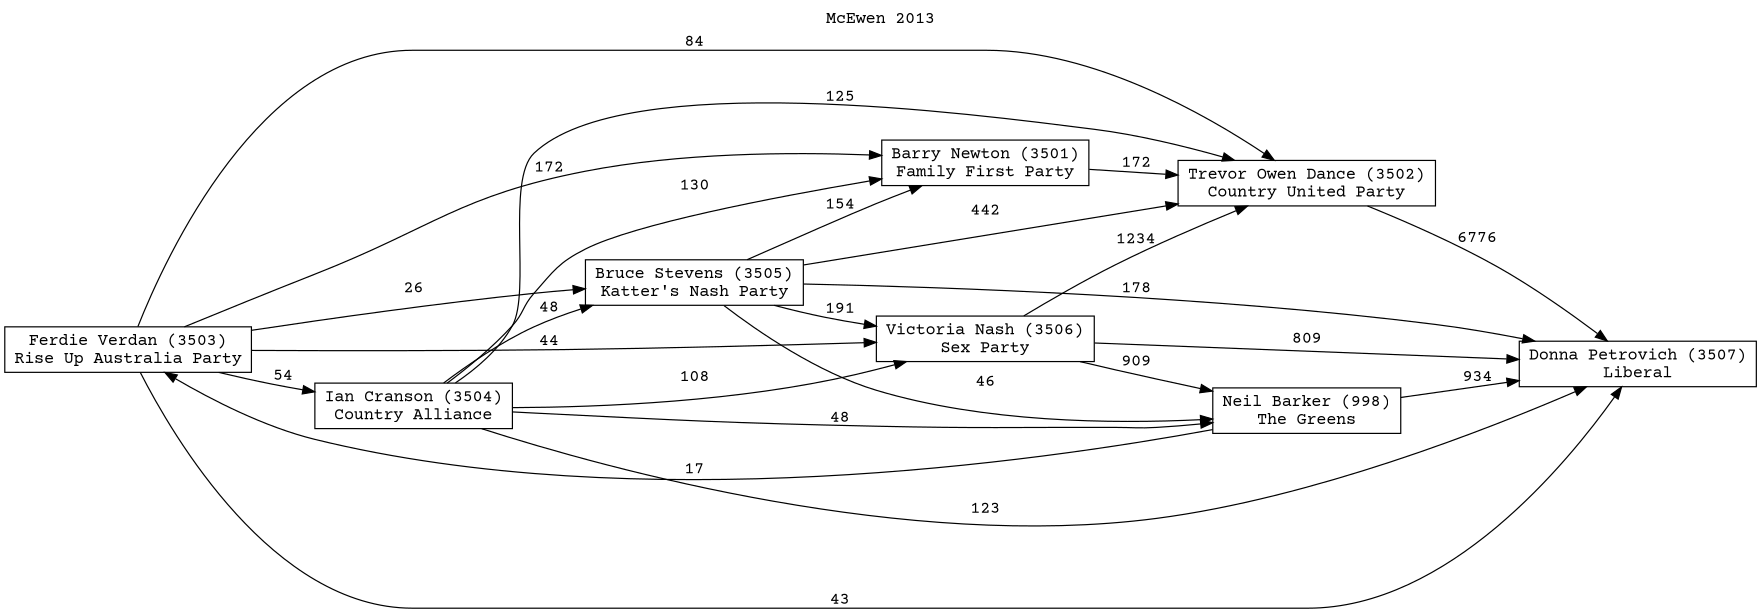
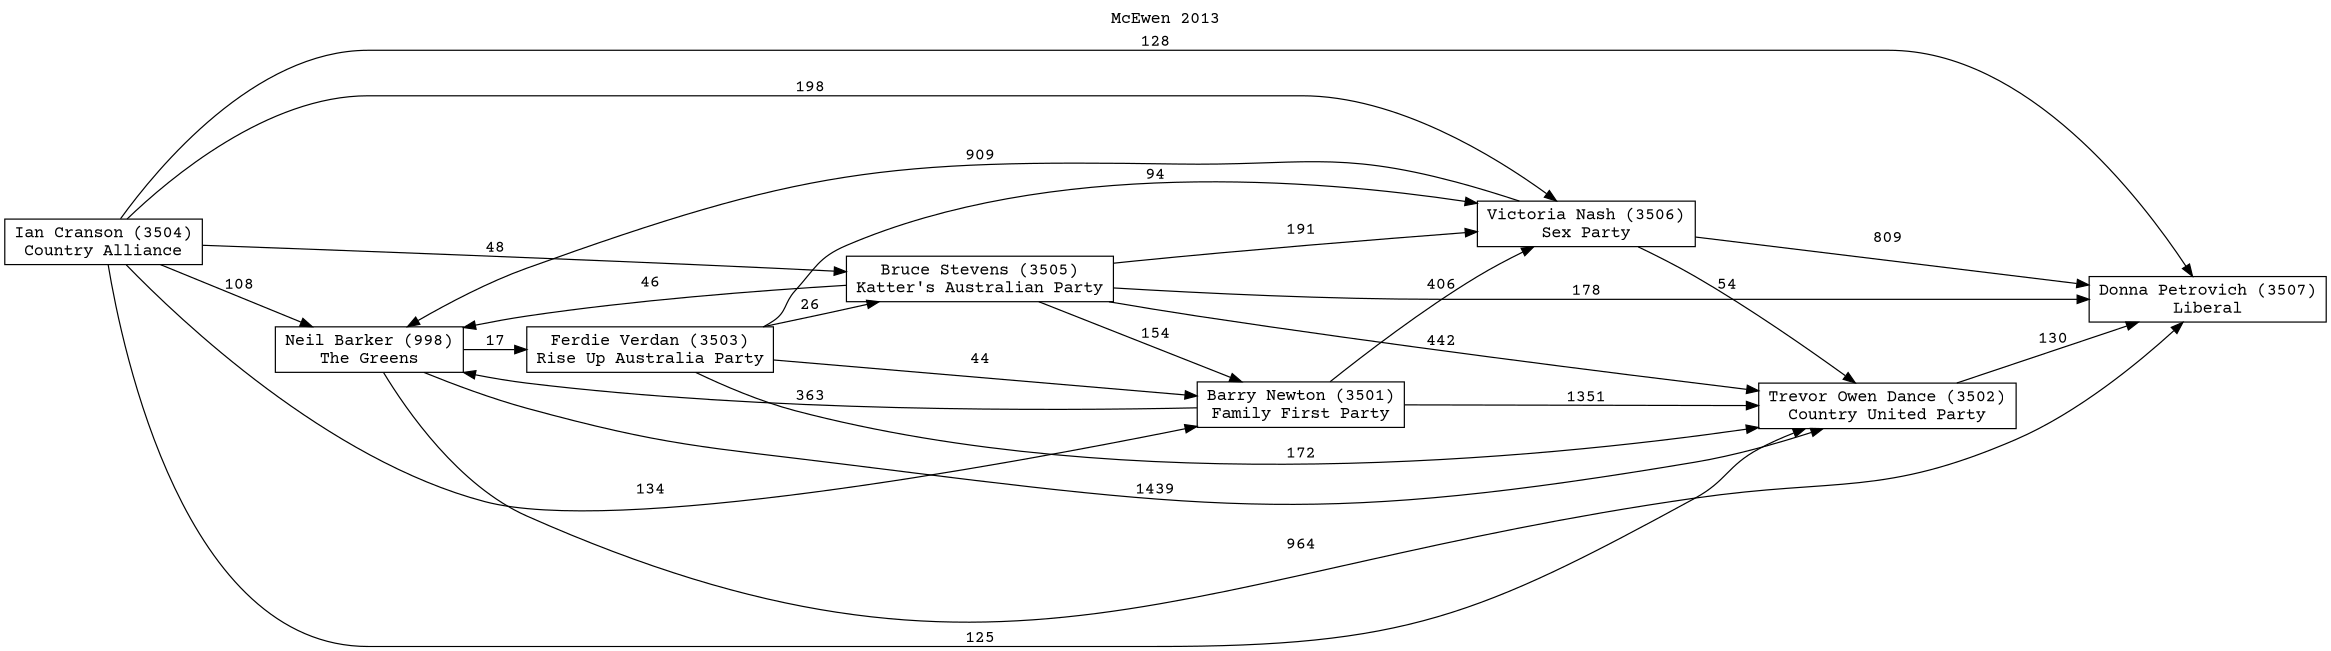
  digraph {
    fontname="Courier Prime"
    label="McEwen 2013"
    labelloc=t
    mclimit=10
    rankdir=LR
    node [fontname="Courier Prime" shape=box]
    edge [fontname="Courier Prime"]
    n1 [label="Donna Petrovich (3507)\nLiberal"]
    n2 [label="Trevor Owen Dance (3502)\nCountry United Party"]
    n3 [label="Neil Barker (998)\nThe Greens"]
    n4 [label="Ferdie Verdan (3503)\nRise Up Australia Party"]
    n5 [label="Victoria Nash (3506)\nSex Party"]
    n6 [label="Barry Newton (3501)\nFamily First Party"]
-   n7 [label="Bruce Stevens (3505)\nKatter's Nash Party"]
+   n7 [label="Bruce Stevens (3505)\nKatter's Australian Party"]
    n8 [label="Ian Cranson (3504)\nCountry Alliance"]
-   n2 -> n1 [label=6776]
-   n3 -> n1 [label=934]
+   n2 -> n1 [label=130]
+   n3 -> n1 [label=964]
+   n3 -> n2 [label=1439]
    n3 -> n4 [label=17]
-   n4 -> n1 [label=43]
-   n4 -> n2 [label=84]
-   n4 -> n5 [label=44]
-   n4 -> n6 [label=172]
+   n4 -> n2 [label=172]
+   n4 -> n5 [label=94]
+   n4 -> n6 [label=44]
    n4 -> n7 [label=26]
-   n4 -> n8 [label=54]
    n5 -> n1 [label=809]
-   n5 -> n2 [label=1234]
+   n5 -> n2 [label=54]
    n5 -> n3 [label=909]
-   n6 -> n2 [label=172]
+   n6 -> n2 [label=1351]
+   n6 -> n3 [label=363]
+   n6 -> n5 [label=406]
    n7 -> n1 [label=178]
    n7 -> n2 [label=442]
    n7 -> n3 [label=46]
    n7 -> n5 [label=191]
    n7 -> n6 [label=154]
-   n8 -> n1 [label=123]
+   n8 -> n1 [label=128]
    n8 -> n2 [label=125]
-   n8 -> n3 [label=48]
-   n8 -> n5 [label=108]
-   n8 -> n6 [label=130]
+   n8 -> n3 [label=108]
+   n8 -> n5 [label=198]
+   n8 -> n6 [label=134]
    n8 -> n7 [label=48]
  }
